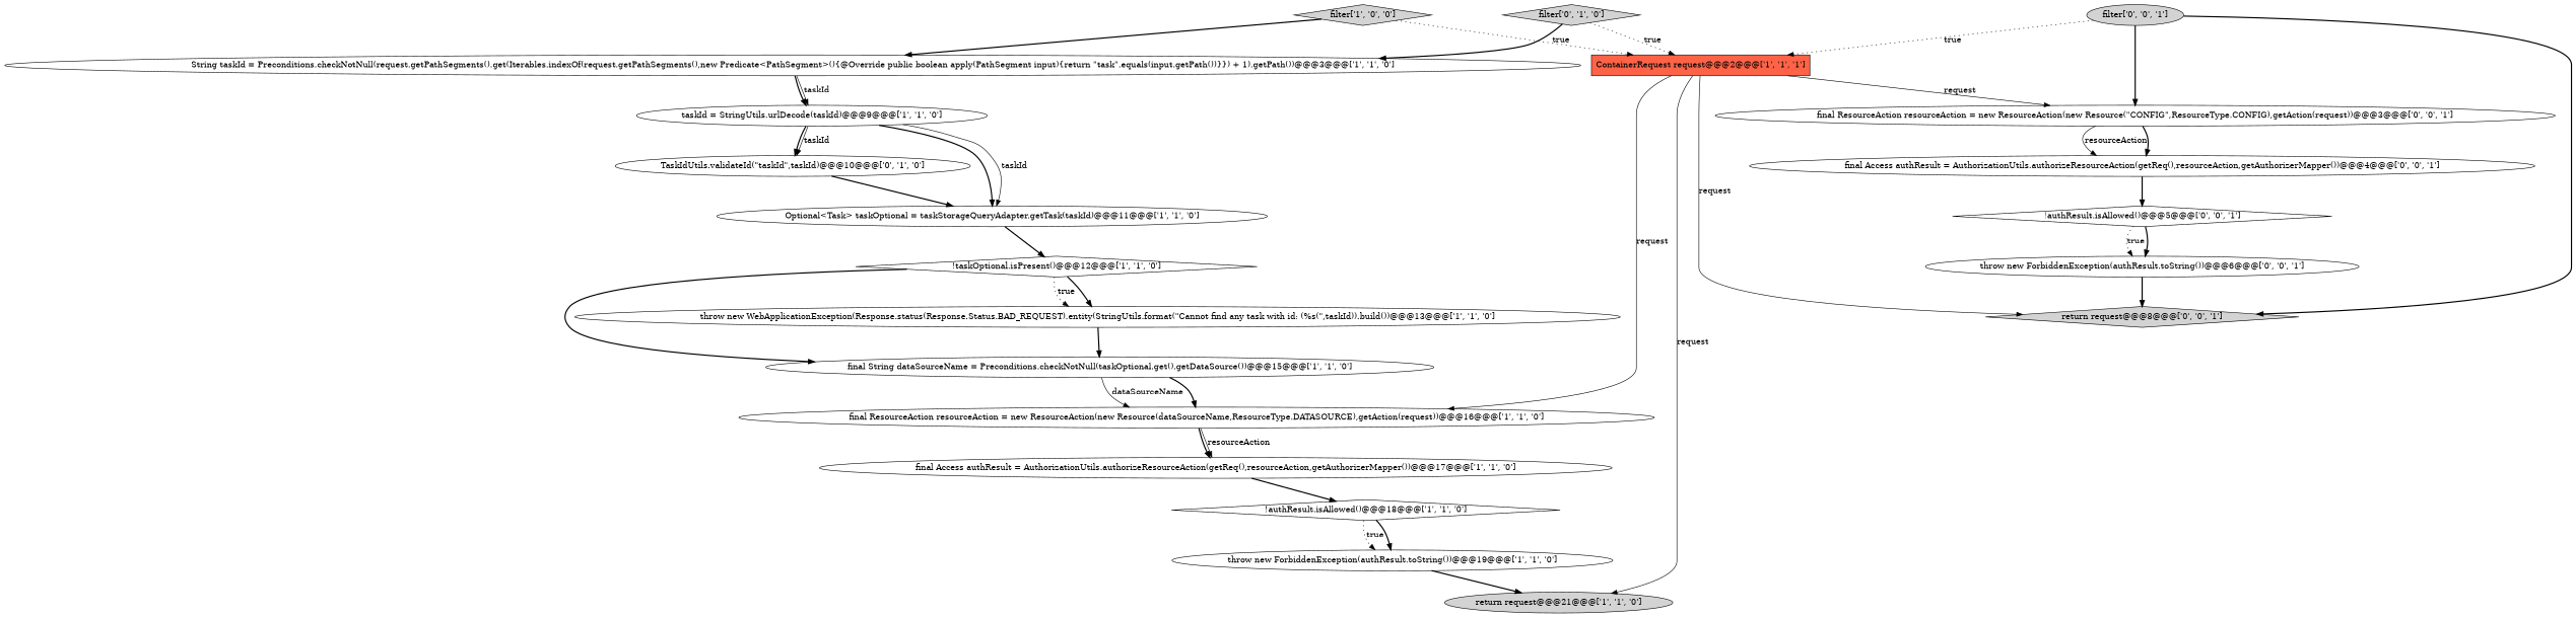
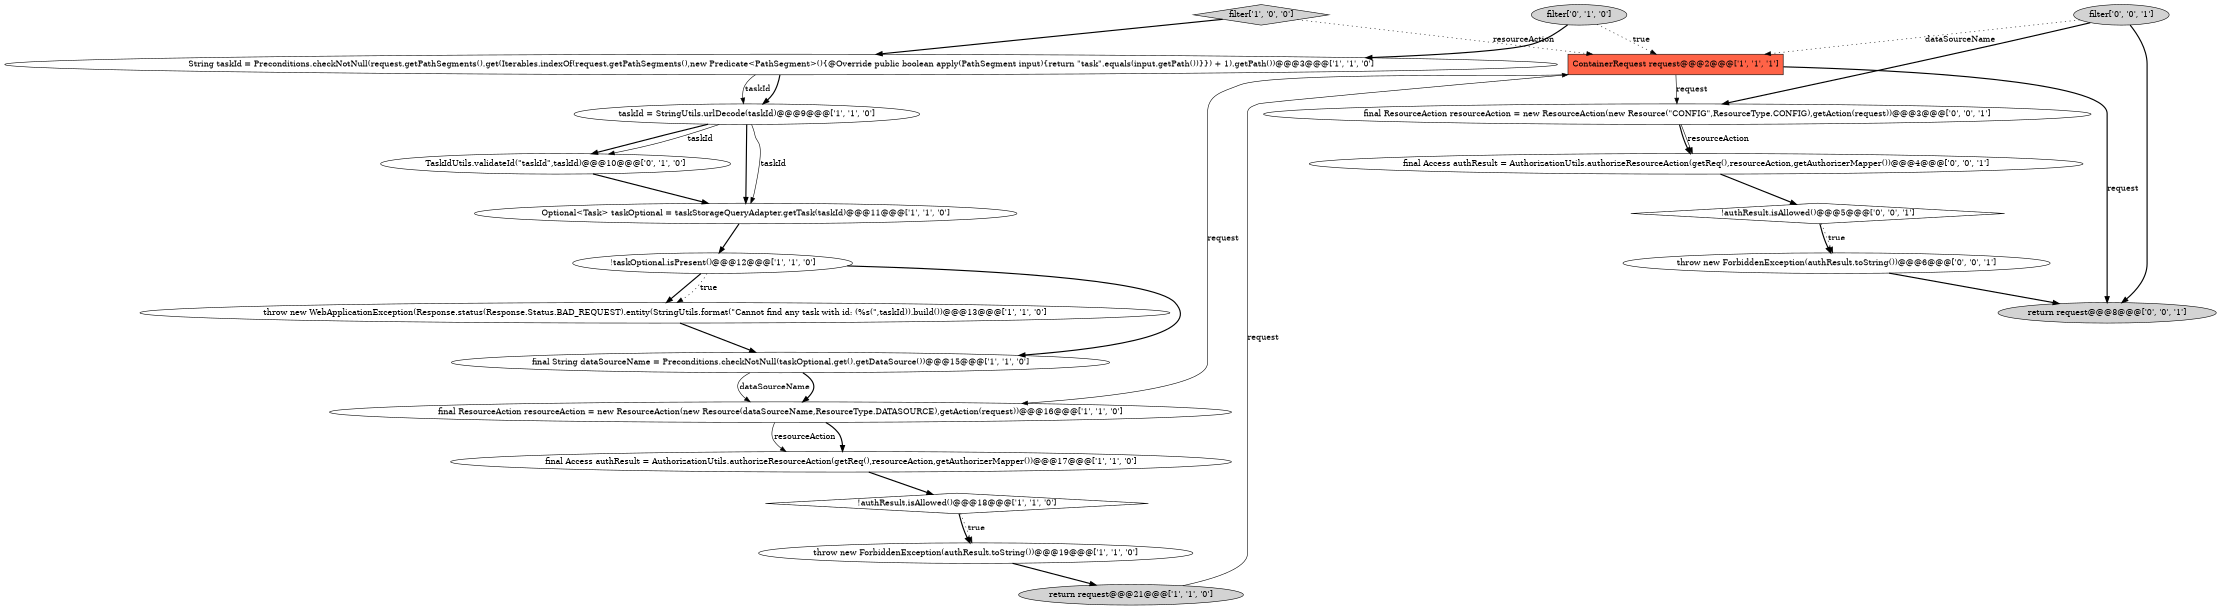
  digraph {
    node [fillcolor=white shape=ellipse style=filled]
    edge [style=bold]
-   n1 [fillcolor=lightgray label="filter['0', '1', '0']" shape=diamond]
+   n1 [fillcolor=lightgray label="filter['0', '1', '0']"]
    n2 [fillcolor=tomato label="ContainerRequest request@@@2@@@['1', '1', '1']" shape=box]
    n3 [label="String taskId = Preconditions.checkNotNull(request.getPathSegments().get(Iterables.indexOf(request.getPathSegments(),new Predicate<PathSegment>(){@Override public boolean apply(PathSegment input){return \"task\".equals(input.getPath())}}) + 1).getPath())@@@3@@@['1', '1', '0']"]
    n4 [fillcolor=lightgray label="return request@@@21@@@['1', '1', '0']"]
    n5 [label="final ResourceAction resourceAction = new ResourceAction(new Resource(\"CONFIG\",ResourceType.CONFIG),getAction(request))@@@3@@@['0', '0', '1']"]
    n6 [label="final ResourceAction resourceAction = new ResourceAction(new Resource(dataSourceName,ResourceType.DATASOURCE),getAction(request))@@@16@@@['1', '1', '0']"]
-   n7 [fillcolor=lightgray label="return request@@@8@@@['0', '0', '1']" shape=diamond]
+   n7 [fillcolor=lightgray label="return request@@@8@@@['0', '0', '1']"]
    n8 [label="taskId = StringUtils.urlDecode(taskId)@@@9@@@['1', '1', '0']"]
    n9 [label="!authResult.isAllowed()@@@18@@@['1', '1', '0']" shape=diamond]
    n10 [label="throw new ForbiddenException(authResult.toString())@@@19@@@['1', '1', '0']"]
    n11 [fillcolor=lightgray label="filter['0', '0', '1']"]
    n12 [label="final Access authResult = AuthorizationUtils.authorizeResourceAction(getReq(),resourceAction,getAuthorizerMapper())@@@4@@@['0', '0', '1']"]
    n13 [label="final Access authResult = AuthorizationUtils.authorizeResourceAction(getReq(),resourceAction,getAuthorizerMapper())@@@17@@@['1', '1', '0']"]
    n14 [label="Optional<Task> taskOptional = taskStorageQueryAdapter.getTask(taskId)@@@11@@@['1', '1', '0']"]
    n15 [label="TaskIdUtils.validateId(\"taskId\",taskId)@@@10@@@['0', '1', '0']"]
-   n16 [label="!taskOptional.isPresent()@@@12@@@['1', '1', '0']" shape=diamond]
+   n16 [label="!taskOptional.isPresent()@@@12@@@['1', '1', '0']"]
    n17 [label="throw new WebApplicationException(Response.status(Response.Status.BAD_REQUEST).entity(StringUtils.format(\"Cannot find any task with id: (%s(\",taskId)).build())@@@13@@@['1', '1', '0']"]
    n18 [label="final String dataSourceName = Preconditions.checkNotNull(taskOptional.get().getDataSource())@@@15@@@['1', '1', '0']"]
    n19 [label="!authResult.isAllowed()@@@5@@@['0', '0', '1']" shape=diamond]
    n20 [label="throw new ForbiddenException(authResult.toString())@@@6@@@['0', '0', '1']"]
    n21 [fillcolor=lightgray label="filter['1', '0', '0']" shape=diamond]
    n1 -> n2 [label=true style=dotted]
    n1 -> n3
-   n2 -> n4 [label=request style=solid]
+   n4 -> n2 [label=request style=solid]
    n2 -> n5 [label=request style=solid]
    n2 -> n6 [label=request style=solid]
-   n2 -> n7 [label=request style=solid]
+   n2 -> n7 [label=request]
    n3 -> n8
    n3 -> n8 [label=taskId style=solid]
    n5 -> n12 [label=resourceAction style=solid]
    n5 -> n12
    n6 -> n13
    n6 -> n13 [label=resourceAction style=solid]
    n8 -> n14
    n8 -> n14 [label=taskId style=solid]
    n8 -> n15
    n8 -> n15 [label=taskId style=solid]
    n9 -> n10 [label=true style=dotted]
    n9 -> n10
    n10 -> n4
-   n11 -> n2 [label=true style=dotted]
+   n11 -> n2 [label=dataSourceName style=dotted]
    n11 -> n5
    n11 -> n7
    n12 -> n19
    n13 -> n9
    n14 -> n16
    n15 -> n14
    n16 -> n17
    n16 -> n17 [label=true style=dotted]
    n16 -> n18
    n17 -> n18
    n18 -> n6
    n18 -> n6 [label=dataSourceName style=solid]
    n19 -> n20
    n19 -> n20 [label=true style=dotted]
    n20 -> n7
-   n21 -> n2 [label=true style=dotted]
+   n21 -> n2 [label=resourceAction style=dotted]
    n21 -> n3
  }
